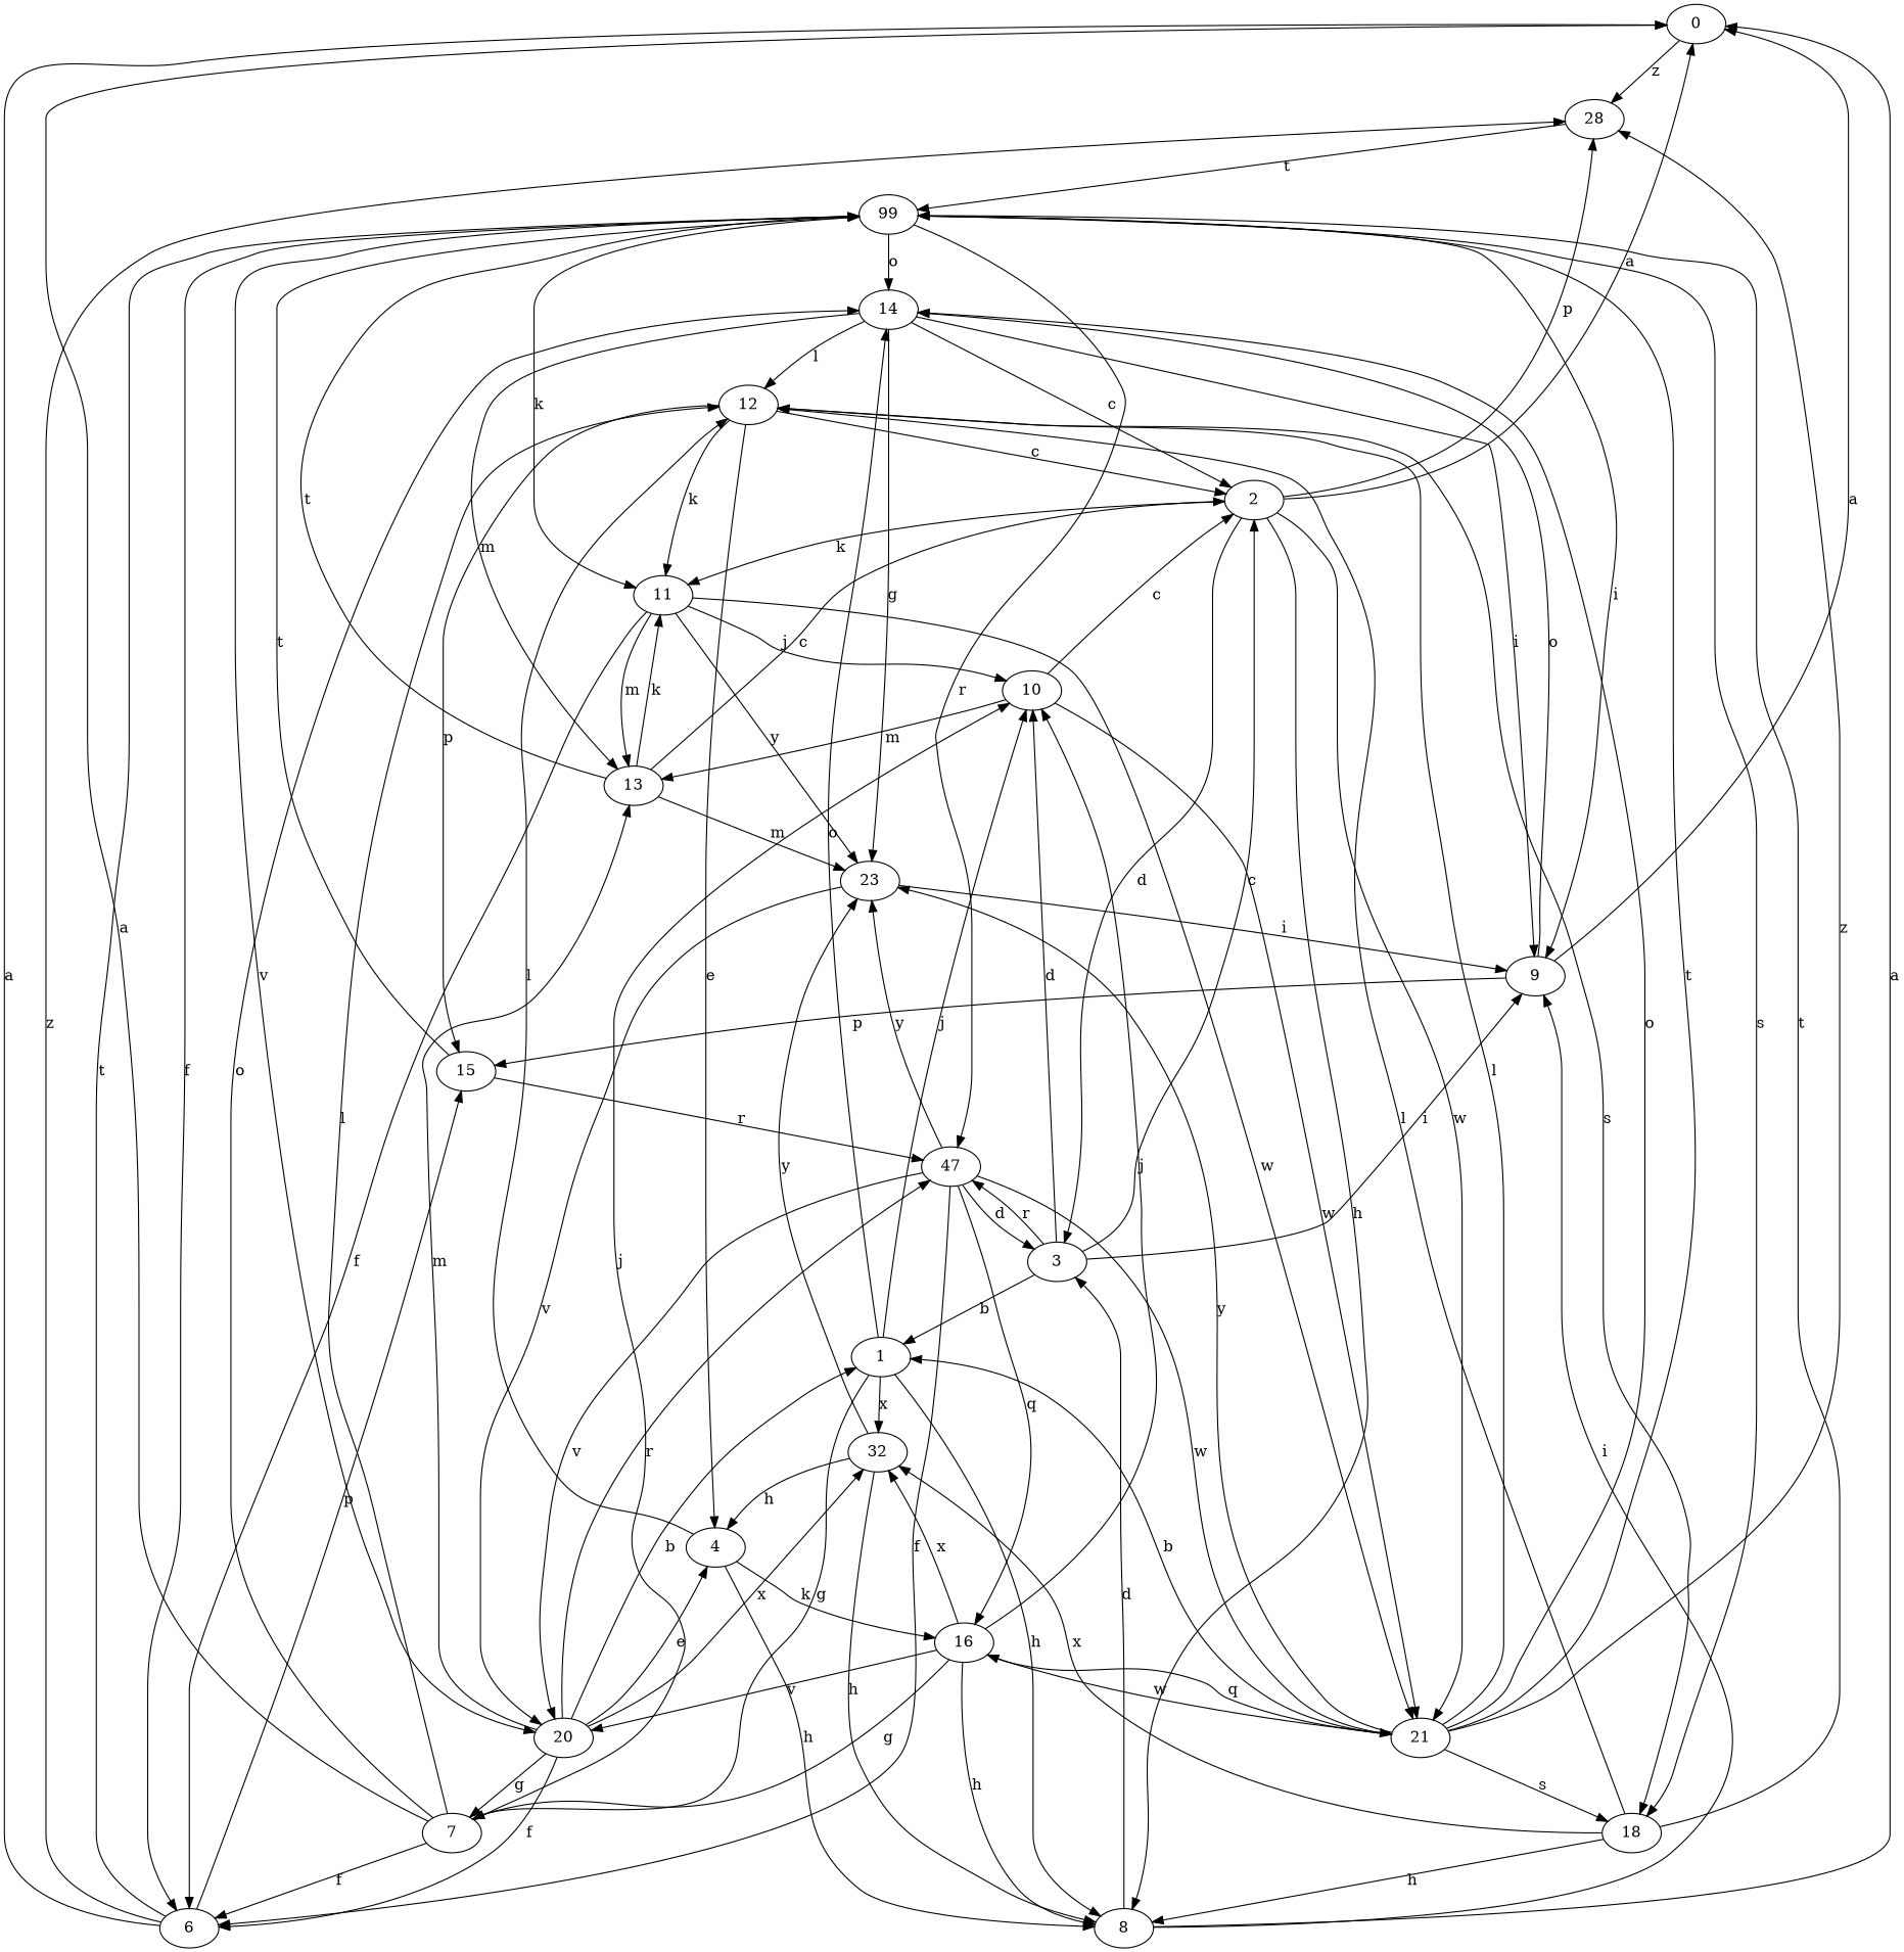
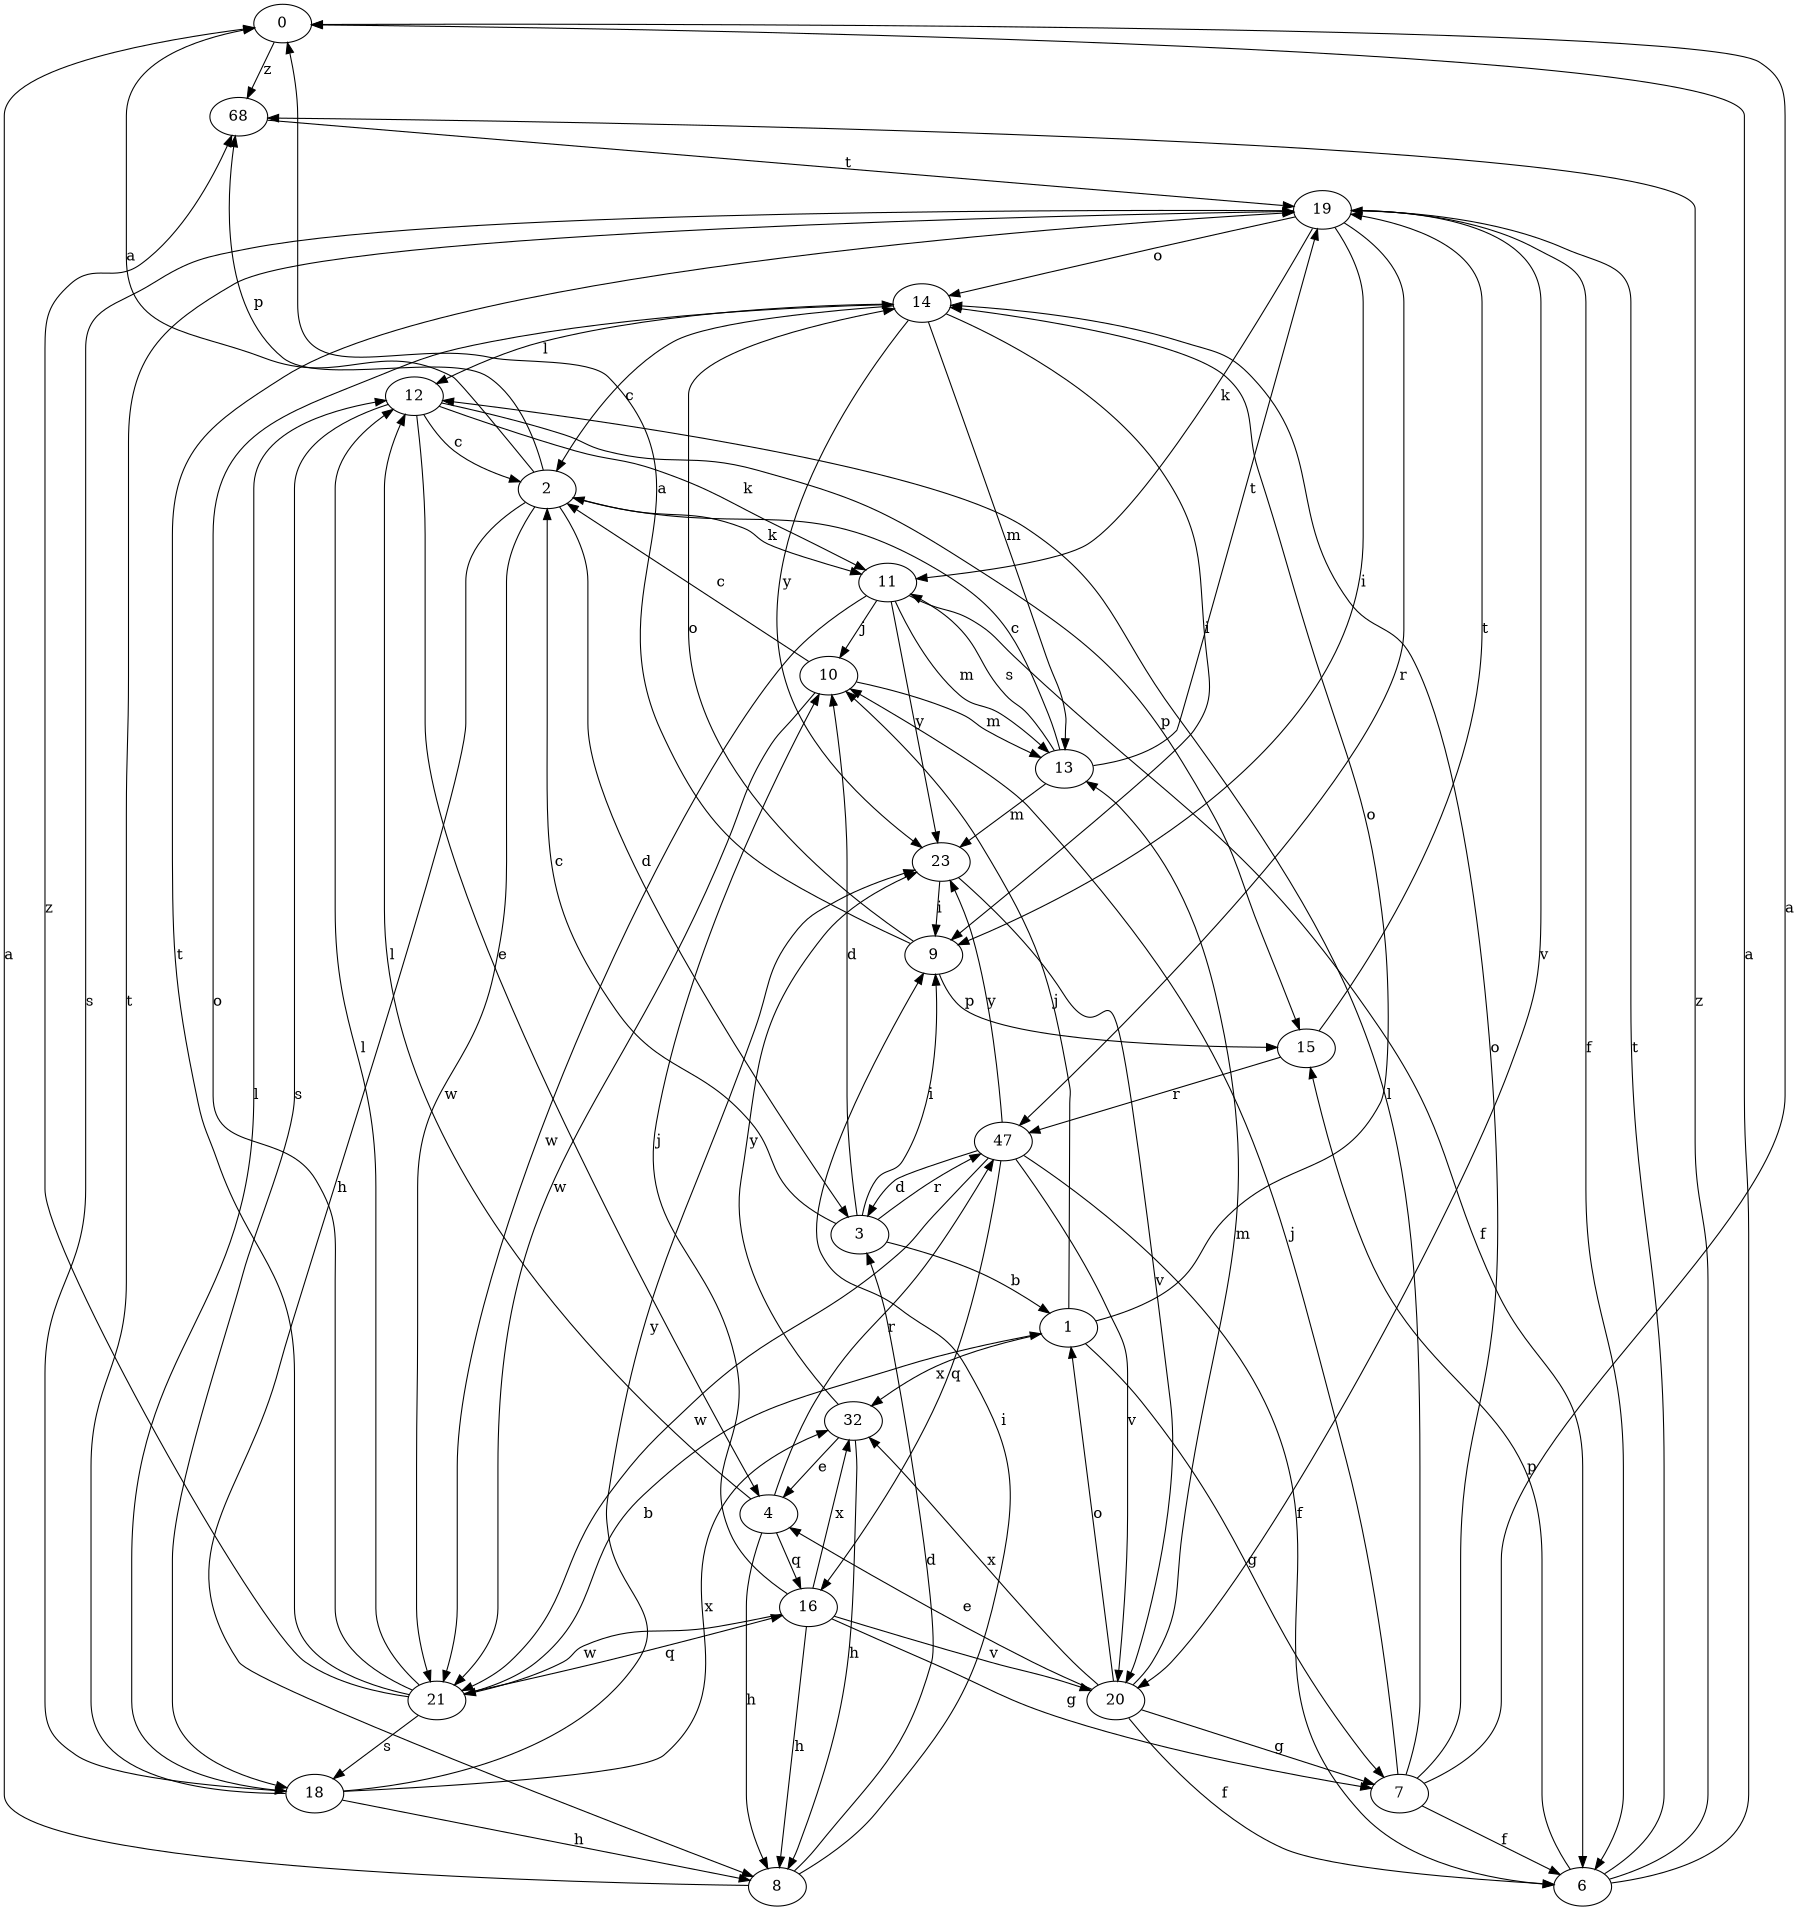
  strict digraph {
    0
-   28
-   19 [label=99]
+   28 [label=68]
+   19
    1
    7
    8
    10
    14
    n9 [label=32]
    12
    6
    3
    9
    2
    21
    13
    23
    4
    11
    n20 [label=47]
    16
    18
    15
    20
    0 -> 28 [label=z]
    28 -> 19 [label=t]
    19 -> 14 [label=o]
    19 -> 6 [label=f]
    19 -> 9 [label=i]
    19 -> 11 [label=k]
    19 -> n20 [label=r]
    19 -> 18 [label=s]
    19 -> 20 [label=v]
    1 -> 7 [label=g]
-   1 -> 8 [label=h]
    1 -> 10 [label=j]
    1 -> 14 [label=o]
    1 -> n9 [label=x]
    7 -> 0 [label=a]
    7 -> 10 [label=j]
    7 -> 14 [label=o]
    7 -> 12 [label=l]
    7 -> 6 [label=f]
    8 -> 0 [label=a]
    8 -> 3 [label=d]
    8 -> 9 [label=i]
    10 -> 2 [label=c]
    10 -> 21 [label=w]
    10 -> 13 [label=m]
    14 -> 12 [label=l]
    14 -> 9 [label=i]
    14 -> 2 [label=c]
    14 -> 13 [label=m]
-   14 -> 23 [label=g]
+   14 -> 23 [label=y]
    n9 -> 8 [label=h]
    n9 -> 23 [label=y]
-   n9 -> 4 [label=h]
+   n9 -> 4 [label=e]
    12 -> 2 [label=c]
    12 -> 4 [label=e]
    12 -> 11 [label=k]
    12 -> 18 [label=s]
    12 -> 15 [label=p]
    6 -> 0 [label=a]
    6 -> 28 [label=z]
    6 -> 19 [label=t]
    6 -> 15 [label=p]
    3 -> 1 [label=b]
    3 -> 10 [label=d]
    3 -> 9 [label=i]
    3 -> 2 [label=c]
    3 -> n20 [label=r]
    9 -> 0 [label=a]
    9 -> 14 [label=o]
    9 -> 15 [label=p]
    2 -> 0 [label=a]
    2 -> 28 [label=p]
    2 -> 8 [label=h]
    2 -> 3 [label=d]
    2 -> 21 [label=w]
    2 -> 11 [label=k]
    21 -> 28 [label=z]
    21 -> 19 [label=t]
    21 -> 1 [label=b]
    21 -> 14 [label=o]
    21 -> 12 [label=l]
-   21 -> 23 [label=y]
+   18 -> 23 [label=y]
    21 -> 16 [label=q]
    21 -> 18 [label=s]
    13 -> 19 [label=t]
    13 -> 2 [label=c]
    13 -> 23 [label=m]
-   13 -> 11 [label=k]
+   13 -> 11 [label=s]
    23 -> 9 [label=i]
    23 -> 20 [label=v]
    4 -> 8 [label=h]
    4 -> 12 [label=l]
-   4 -> 16 [label=k]
+   4 -> 16 [label=q]
    11 -> 10 [label=j]
    11 -> 6 [label=f]
    11 -> 21 [label=w]
    11 -> 13 [label=m]
    11 -> 23 [label=y]
    n20 -> 6 [label=f]
    n20 -> 3 [label=d]
    n20 -> 21 [label=w]
    n20 -> 23 [label=y]
    n20 -> 16 [label=q]
    n20 -> 20 [label=v]
    16 -> 7 [label=g]
    16 -> 8 [label=h]
    16 -> 10 [label=j]
    16 -> n9 [label=x]
    16 -> 21 [label=w]
    16 -> 20 [label=v]
    18 -> 19 [label=t]
    18 -> 8 [label=h]
    18 -> n9 [label=x]
    18 -> 12 [label=l]
    15 -> 19 [label=t]
    15 -> n20 [label=r]
-   20 -> 1 [label=b]
+   20 -> 1 [label=o]
    20 -> 7 [label=g]
    20 -> n9 [label=x]
    20 -> 6 [label=f]
    20 -> 13 [label=m]
    20 -> 4 [label=e]
-   20 -> n20 [label=r]
+   4 -> n20 [label=r]
  }
